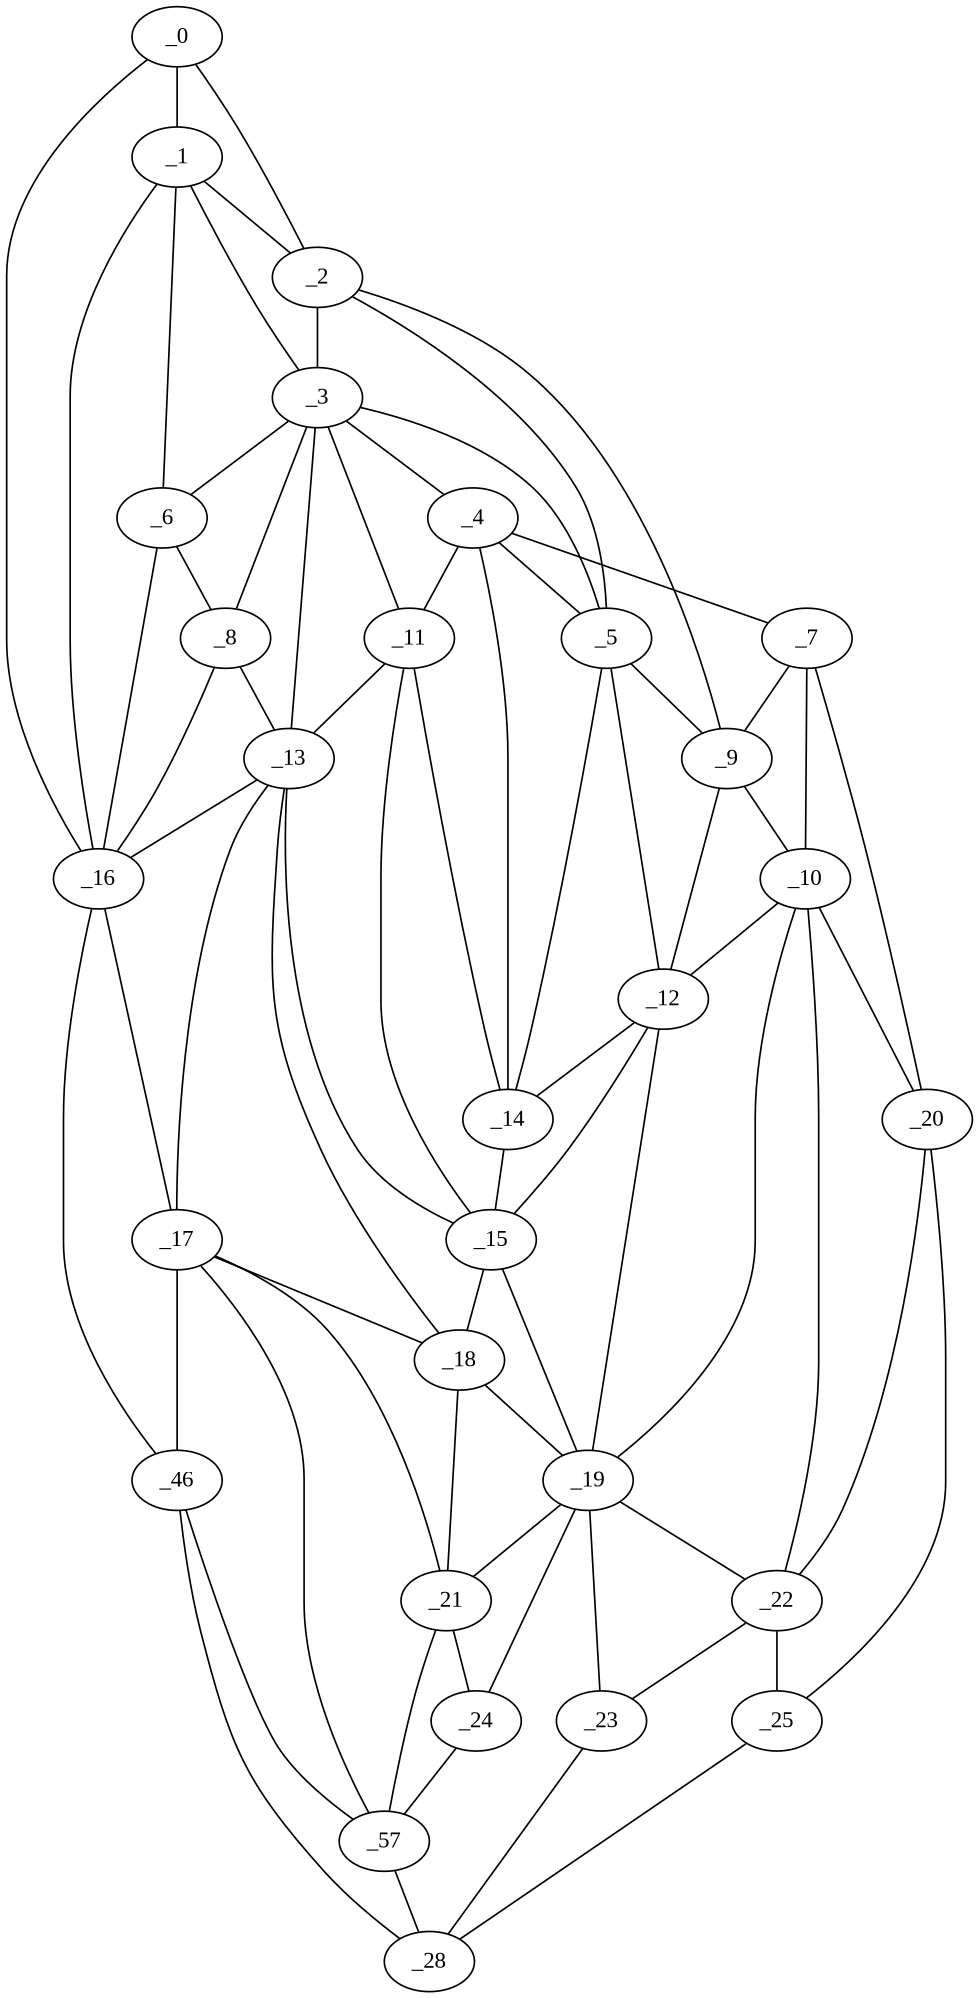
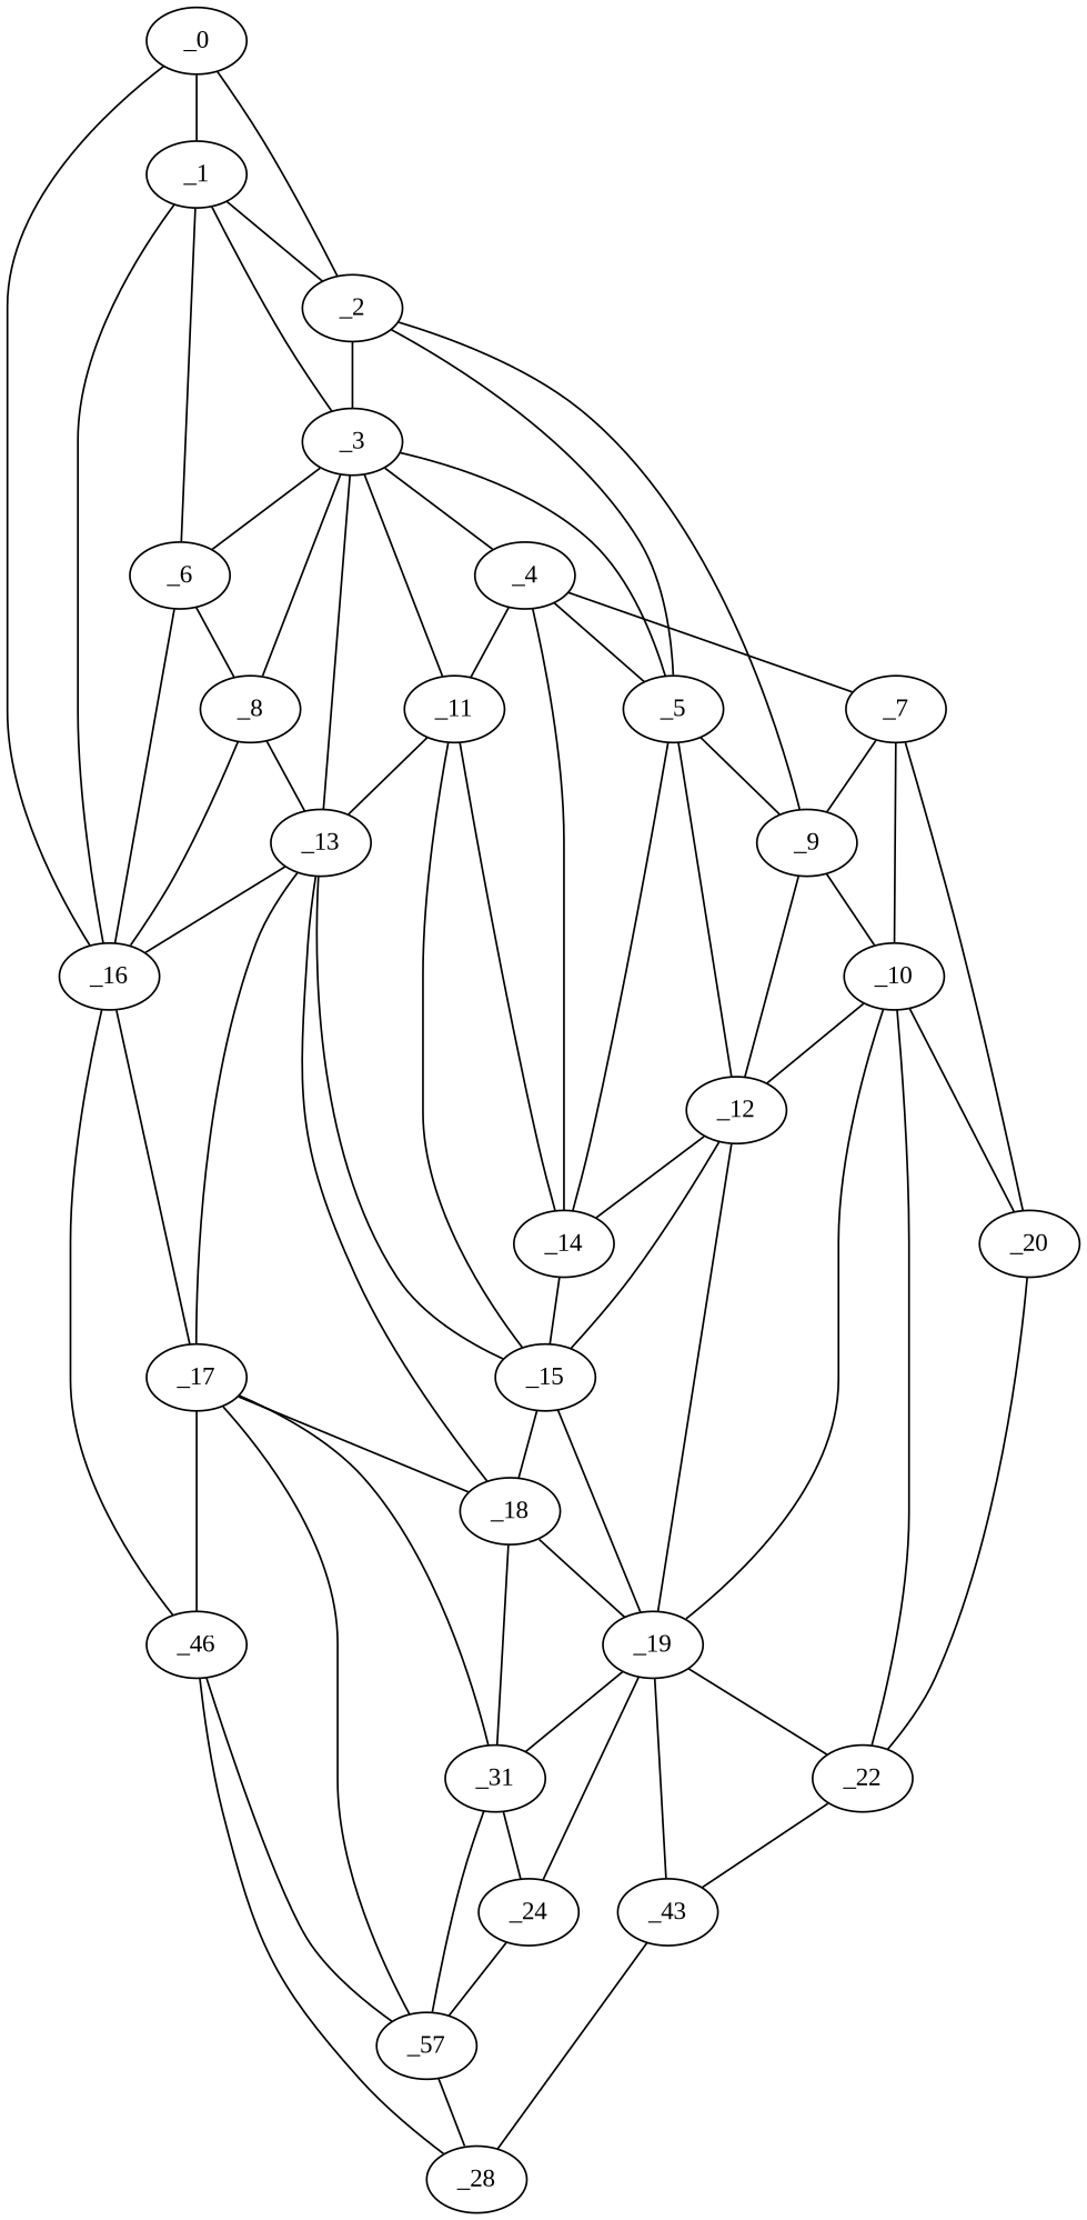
  graph {
    fontname="Liberation Serif"
    node [fontname="Liberation Serif" x=25 y=70]
    edge [fontname="Liberation Serif" valence=2]
    _0 [x=17 y=14]
    _1 [x=20 y=36]
    _2 [x=22 y=101]
    _16 [x=58 y=12]
    _3 [x=23 y=53]
    _6 [x=27 y=43]
    _5 [y=74]
    _9 [x=33 y=96]
    _17 [x=78 y=50]
    n10 [label=_46 x=101 y=15]
    _4 [y=68]
    _8 [x=30 y=47]
    _11 [x=37 y=62]
    _13 [x=38 y=57]
    _14 [x=40]
    _12 [x=37 y=93]
    _7 [x=29 y=106]
    _10 [x=36 y=102]
    _20 [x=89 y=120]
    _18 [x=78 y=55]
-   _21 [x=90 y=64]
+   _21 [x=90 y=64 label=_31]
    n22 [label=_57 x=104 y=52]
    _28 [x=113 y=87]
    _15 [x=45]
    _19 [x=86 y=93]
    _22 [x=91 y=111]
-   _25 [x=100 y=110]
-   _23 [x=93 y=99]
+   _23 [x=93 y=99 label=_43]
    _24 [x=100 y=77]
    _0 -- _1
    _0 -- _2 [valence=1]
    _0 -- _16 [valence=1]
    _1 -- _2
    _1 -- _16
    _1 -- _3 [valence=1]
    _1 -- _6
    _2 -- _3
    _2 -- _5
    _2 -- _9 [valence=1]
    _16 -- _17 [valence=1]
    _16 -- n10 [valence=1]
    _3 -- _6
    _3 -- _5
    _3 -- _4
    _3 -- _8
    _3 -- _11
    _3 -- _13 [valence=1]
    _6 -- _16
    _6 -- _8
    _5 -- _9 [valence=1]
    _5 -- _14
    _5 -- _12
    _9 -- _12
    _9 -- _10
    _17 -- n10
    _17 -- _18 [valence=1]
    _17 -- _21
    _17 -- n22
    n10 -- n22 [valence=1]
    n10 -- _28 [valence=1]
    _4 -- _5 [valence=1]
    _4 -- _11 [valence=1]
    _4 -- _14
    _4 -- _7 [valence=1]
    _8 -- _16
    _8 -- _13
    _11 -- _13
    _11 -- _14
    _11 -- _15
    _13 -- _16
    _13 -- _17
    _13 -- _18
    _13 -- _15
    _14 -- _15
    _12 -- _14 [valence=1]
    _12 -- _15
    _12 -- _19
    _7 -- _9 [valence=1]
    _7 -- _10
    _7 -- _20 [valence=1]
    _10 -- _12 [valence=1]
    _10 -- _20 [valence=1]
    _10 -- _19
    _10 -- _22
    _20 -- _22 [valence=1]
-   _20 -- _25 [valence=1]
    _18 -- _21
    _18 -- _19
    _21 -- n22
    _21 -- _24
    n22 -- _28 [valence=1]
    _15 -- _18
    _15 -- _19
    _19 -- _21 [valence=1]
    _19 -- _22
    _19 -- _23
    _19 -- _24 [valence=1]
-   _22 -- _25
    _22 -- _23
-   _25 -- _28 [valence=1]
    _23 -- _28
    _24 -- n22 [valence=1]
  }
